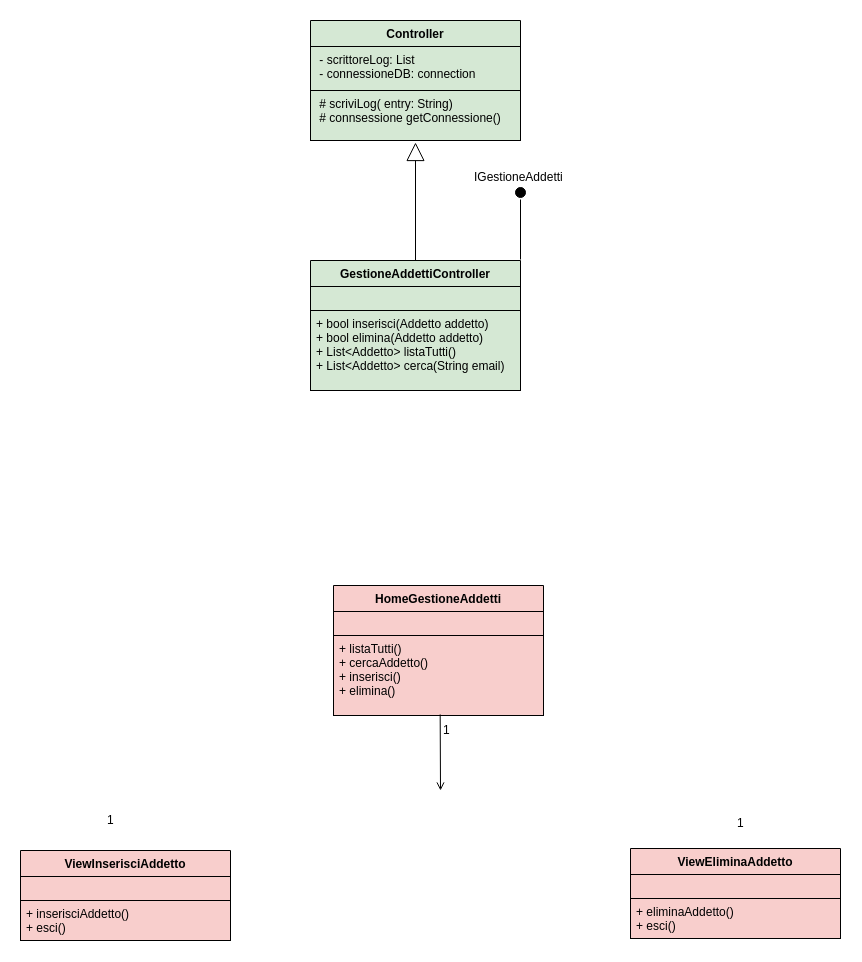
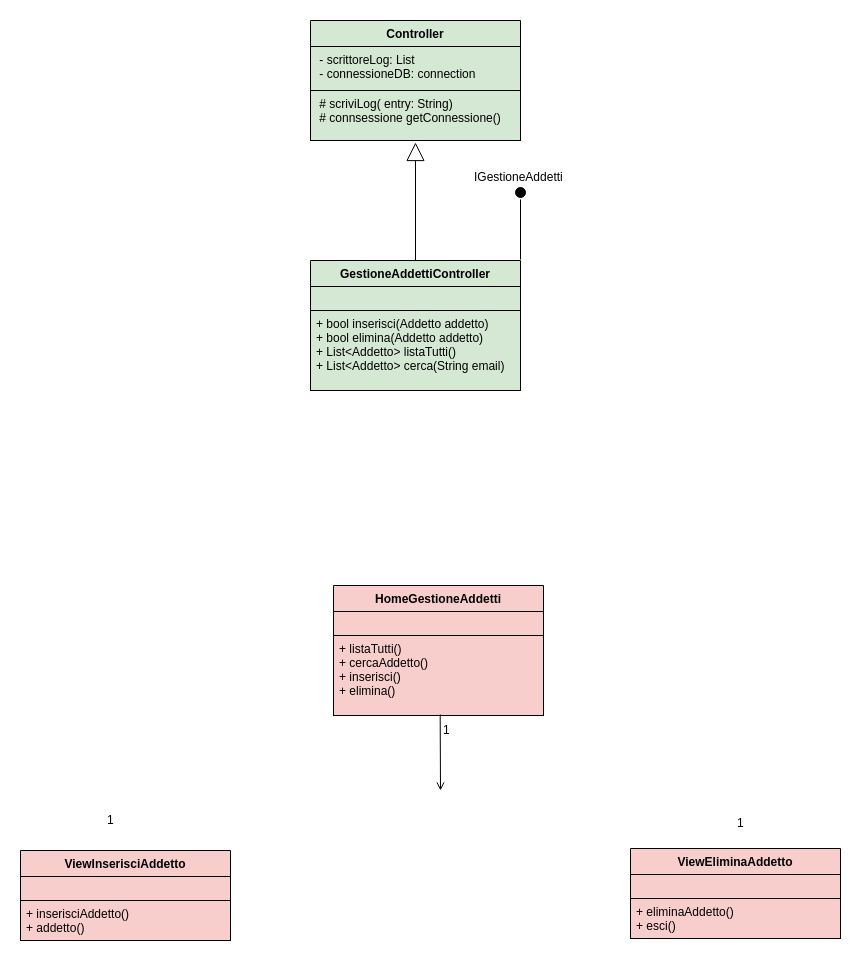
  <mxCell id="0" />
  <mxCell id="1" parent="0" />
  <mxCell id="2" value="GestioneAddettiController" style="swimlane;fontStyle=1;align=center;verticalAlign=top;childLayout=stackLayout;horizontal=1;startSize=26;horizontalStack=0;resizeParent=1;resizeParentMax=0;resizeLast=0;collapsible=1;marginBottom=0;fillColor=#d5e8d4;strokeColor=#000000;" parent="1" vertex="1"><mxGeometry x="310" y="260" width="210" height="130" as="geometry" /></mxCell>
  <mxCell id="3" value="" style="text;strokeColor=#000000;fillColor=#d5e8d4;align=left;verticalAlign=top;spacingLeft=4;spacingRight=4;overflow=hidden;rotatable=0;points=[[0,0.5],[1,0.5]];portConstraint=eastwest;" parent="2" vertex="1"><mxGeometry y="26" width="210" height="24" as="geometry" /></mxCell>
  <mxCell id="4" value="+ bool inserisci(Addetto addetto)&#10;+ bool elimina(Addetto addetto)&#10;+ List&lt;Addetto&gt; listaTutti()&#10;+ List&lt;Addetto&gt; cerca(String email)&#10;" style="text;strokeColor=#000000;fillColor=#d5e8d4;align=left;verticalAlign=top;spacingLeft=4;spacingRight=4;overflow=hidden;rotatable=0;points=[[0,0.5],[1,0.5]];portConstraint=eastwest;" parent="2" vertex="1"><mxGeometry y="50" width="210" height="80" as="geometry" /></mxCell>
  <mxCell id="5" value="" style="endArrow=none;html=1;entryX=0.99;entryY=-0.015;entryDx=0;entryDy=0;entryPerimeter=0;" parent="1" edge="1"><mxGeometry width="50" height="50" relative="1" as="geometry"><mxPoint x="520" y="199" as="sourcePoint" /><mxPoint x="520" y="259" as="targetPoint" /></mxGeometry></mxCell>
  <mxCell id="6" value="" style="ellipse;whiteSpace=wrap;html=1;aspect=fixed;fillColor=#000000;" parent="1" vertex="1"><mxGeometry x="515" y="187" width="10" height="10" as="geometry" /></mxCell>
  <mxCell id="7" value="" style="endArrow=block;endSize=16;endFill=0;html=1;entryX=0.525;entryY=0.98;entryDx=0;entryDy=0;entryPerimeter=0;" parent="1" edge="1"><mxGeometry width="160" relative="1" as="geometry"><mxPoint x="415" y="260" as="sourcePoint" /><mxPoint x="415" y="142" as="targetPoint" /></mxGeometry></mxCell>
  <mxCell id="8" value="Controller" style="swimlane;fontStyle=1;align=center;verticalAlign=top;childLayout=stackLayout;horizontal=1;startSize=26;horizontalStack=0;resizeParent=1;resizeParentMax=0;resizeLast=0;collapsible=1;marginBottom=0;fillColor=#d5e8d4;strokeColor=#000000;" parent="1" vertex="1"><mxGeometry x="310" y="20" width="210" height="120" as="geometry" /></mxCell>
  <mxCell id="9" value=" - scrittoreLog: List&#10; - connessioneDB: connection&#10;" style="text;strokeColor=#000000;fillColor=#d5e8d4;align=left;verticalAlign=top;spacingLeft=4;spacingRight=4;overflow=hidden;rotatable=0;points=[[0,0.5],[1,0.5]];portConstraint=eastwest;" parent="8" vertex="1"><mxGeometry y="26" width="210" height="44" as="geometry" /></mxCell>
  <mxCell id="10" value=" # scriviLog( entry: String)&#10; # connsessione getConnessione()&#10;" style="text;strokeColor=#000000;fillColor=#d5e8d4;align=left;verticalAlign=top;spacingLeft=4;spacingRight=4;overflow=hidden;rotatable=0;points=[[0,0.5],[1,0.5]];portConstraint=eastwest;" parent="8" vertex="1"><mxGeometry y="70" width="210" height="50" as="geometry" /></mxCell>
  <mxCell id="11" value="HomeGestioneAddetti" style="swimlane;fontStyle=1;align=center;verticalAlign=top;childLayout=stackLayout;horizontal=1;startSize=26;horizontalStack=0;resizeParent=1;resizeParentMax=0;resizeLast=0;collapsible=1;marginBottom=0;fillColor=#f8cecc;strokeColor=#000000;" parent="1" vertex="1"><mxGeometry x="333" y="585" width="210" height="130" as="geometry" /></mxCell>
  <mxCell id="12" value="" style="text;strokeColor=#000000;fillColor=#f8cecc;align=left;verticalAlign=top;spacingLeft=4;spacingRight=4;overflow=hidden;rotatable=0;points=[[0,0.5],[1,0.5]];portConstraint=eastwest;" parent="11" vertex="1"><mxGeometry y="26" width="210" height="24" as="geometry" /></mxCell>
  <mxCell id="13" value="+ listaTutti()&#10;+ cercaAddetto()&#10;+ inserisci()&#10;+ elimina()&#10;&#10;" style="text;strokeColor=#000000;fillColor=#f8cecc;align=left;verticalAlign=top;spacingLeft=4;spacingRight=4;overflow=hidden;rotatable=0;points=[[0,0.5],[1,0.5]];portConstraint=eastwest;" parent="11" vertex="1"><mxGeometry y="50" width="210" height="80" as="geometry" /></mxCell>
  <mxCell id="14" value="" style="endArrow=none;html=1;entryX=0.508;entryY=0.987;entryDx=0;entryDy=0;entryPerimeter=0;endFill=0;startArrow=open;startFill=0;" parent="11" target="13" edge="1"><mxGeometry width="50" height="50" relative="1" as="geometry"><mxPoint x="107" y="205" as="sourcePoint" /><mxPoint x="137" y="90" as="targetPoint" /></mxGeometry></mxCell>
  <mxCell id="15" value="ViewEliminaAddetto" style="swimlane;fontStyle=1;align=center;verticalAlign=top;childLayout=stackLayout;horizontal=1;startSize=26;horizontalStack=0;resizeParent=1;resizeParentMax=0;resizeLast=0;collapsible=1;marginBottom=0;fillColor=#f8cecc;strokeColor=#000000;" parent="1" vertex="1"><mxGeometry x="630" y="848" width="210" height="90" as="geometry" /></mxCell>
  <mxCell id="16" value="" style="text;strokeColor=#000000;fillColor=#f8cecc;align=left;verticalAlign=top;spacingLeft=4;spacingRight=4;overflow=hidden;rotatable=0;points=[[0,0.5],[1,0.5]];portConstraint=eastwest;" parent="15" vertex="1"><mxGeometry y="26" width="210" height="24" as="geometry" /></mxCell>
  <mxCell id="17" value="+ eliminaAddetto()&#10;+ esci()&#10;" style="text;strokeColor=#000000;fillColor=#f8cecc;align=left;verticalAlign=top;spacingLeft=4;spacingRight=4;overflow=hidden;rotatable=0;points=[[0,0.5],[1,0.5]];portConstraint=eastwest;" parent="15" vertex="1"><mxGeometry y="50" width="210" height="40" as="geometry" /></mxCell>
  <mxCell id="18" value="ViewInserisciAddetto" style="swimlane;fontStyle=1;align=center;verticalAlign=top;childLayout=stackLayout;horizontal=1;startSize=26;horizontalStack=0;resizeParent=1;resizeParentMax=0;resizeLast=0;collapsible=1;marginBottom=0;fillColor=#f8cecc;strokeColor=#000000;" parent="1" vertex="1"><mxGeometry y="850" width="210" height="90" as="geometry" x="20" /></mxCell>
  <mxCell id="19" value="" style="text;strokeColor=#000000;fillColor=#f8cecc;align=left;verticalAlign=top;spacingLeft=4;spacingRight=4;overflow=hidden;rotatable=0;points=[[0,0.5],[1,0.5]];portConstraint=eastwest;" parent="18" vertex="1"><mxGeometry y="26" width="210" height="24" as="geometry" /></mxCell>
- <mxCell id="20" value="+ inserisciAddetto()&#10;+ esci()&#10;" style="text;strokeColor=#000000;fillColor=#f8cecc;align=left;verticalAlign=top;spacingLeft=4;spacingRight=4;overflow=hidden;rotatable=0;points=[[0,0.5],[1,0.5]];portConstraint=eastwest;" parent="18" vertex="1"><mxGeometry y="50" width="210" height="40" as="geometry" /></mxCell>
+ <mxCell id="20" value="+ inserisciAddetto()&#10;+ addetto()&#10;" style="text;strokeColor=#000000;fillColor=#f8cecc;align=left;verticalAlign=top;spacingLeft=4;spacingRight=4;overflow=hidden;rotatable=0;points=[[0,0.5],[1,0.5]];portConstraint=eastwest;" parent="18" vertex="1"><mxGeometry y="50" width="210" height="40" as="geometry" /></mxCell>
  <mxCell id="21" value="IGestioneAddetti" style="text;html=1;resizable=0;points=[];autosize=1;align=left;verticalAlign=top;spacingTop=-4;" parent="1" vertex="1"><mxGeometry x="472" y="167" width="100" height="20" as="geometry" /></mxCell>
  <mxCell id="22" value="1" style="text;html=1;resizable=0;points=[];autosize=1;align=left;verticalAlign=top;spacingTop=-4;" parent="1" vertex="1"><mxGeometry x="105" y="810" width="20" height="20" as="geometry" /></mxCell>
  <mxCell id="23" value="1" style="text;html=1;resizable=0;points=[];autosize=1;align=left;verticalAlign=top;spacingTop=-4;" parent="1" vertex="1"><mxGeometry x="735" y="813" width="20" height="20" as="geometry" /></mxCell>
  <mxCell id="24" value="1" style="text;html=1;resizable=0;points=[];autosize=1;align=left;verticalAlign=top;spacingTop=-4;" parent="1" vertex="1"><mxGeometry x="441" y="720" width="20" height="20" as="geometry" /></mxCell>
